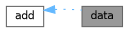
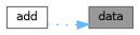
  digraph {
    rankdir=RL
    node [fontname=Helvetica fontsize=10 shape=box style=filled]
    n1 [color=gray40 fillcolor=grey60 fontcolor=black height=0.2 label=data width=0.4]
    n2 [color=grey40 fillcolor=white height=0.2 label=add width=0.4]
-   n2 -> n1 [color=steelblue1 dir=back fontname=Helvetica fontsize=10 labelfontname=Helvetica labelfontsize=10 style=dotted]
+   n1 -> n2 [color=steelblue1 dir=back fontname=Helvetica fontsize=10 labelfontname=Helvetica labelfontsize=10 style=dotted]
  }
